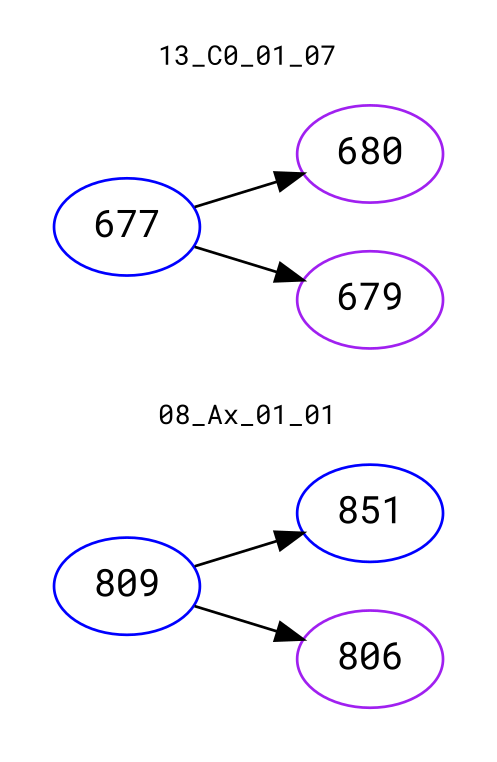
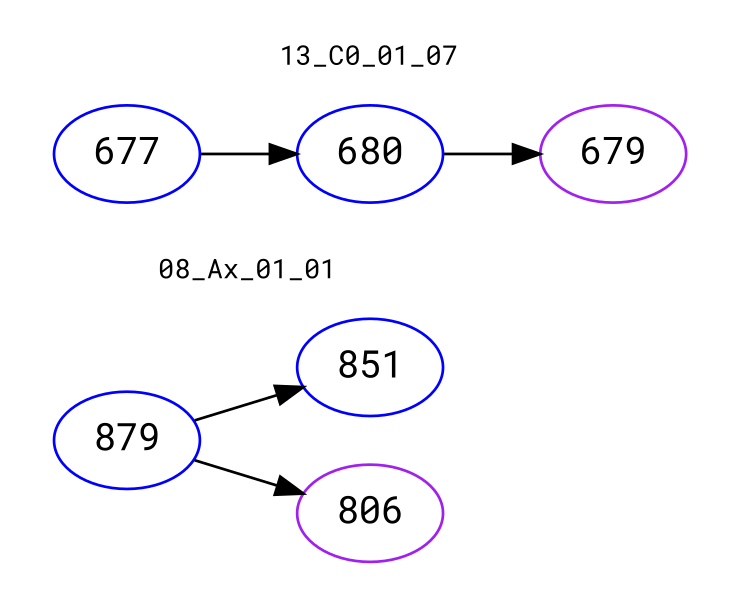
  digraph {
    fontname="Roboto Mono"
    rankdir=LR
    node [color=blue fontname="Roboto Mono"]
    edge [color=black fontname="Roboto Mono"]
-   n1 [label=809]
+   n1 [label=879]
    n2 [color=purple label=806]
    n3 [label=851]
    n4 [label=677]
    n5 [color=purple label=679]
-   n6 [color=purple label=680]
+   n6 [label=680]
    subgraph cluster_1 {
      color=white
      fontsize=10
      label="08_Ax_01_01"
      n1
      n2
      n3
    }
    subgraph cluster_2 {
      color=white
      fontsize=10
      label="13_C0_01_07"
      n4
      n5
      n6
    }
    n1 -> n2
    n1 -> n3
-   n4 -> n5
+   n6 -> n5
    n4 -> n6
  }
